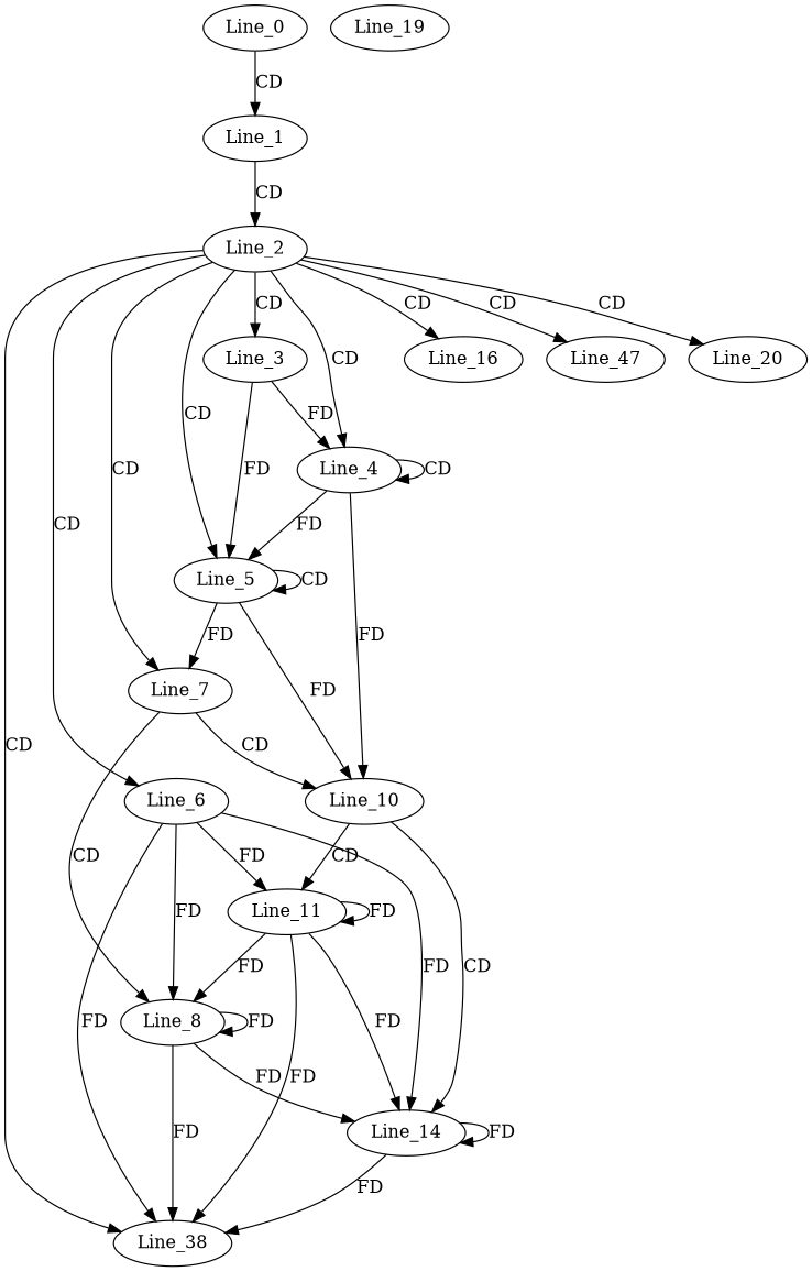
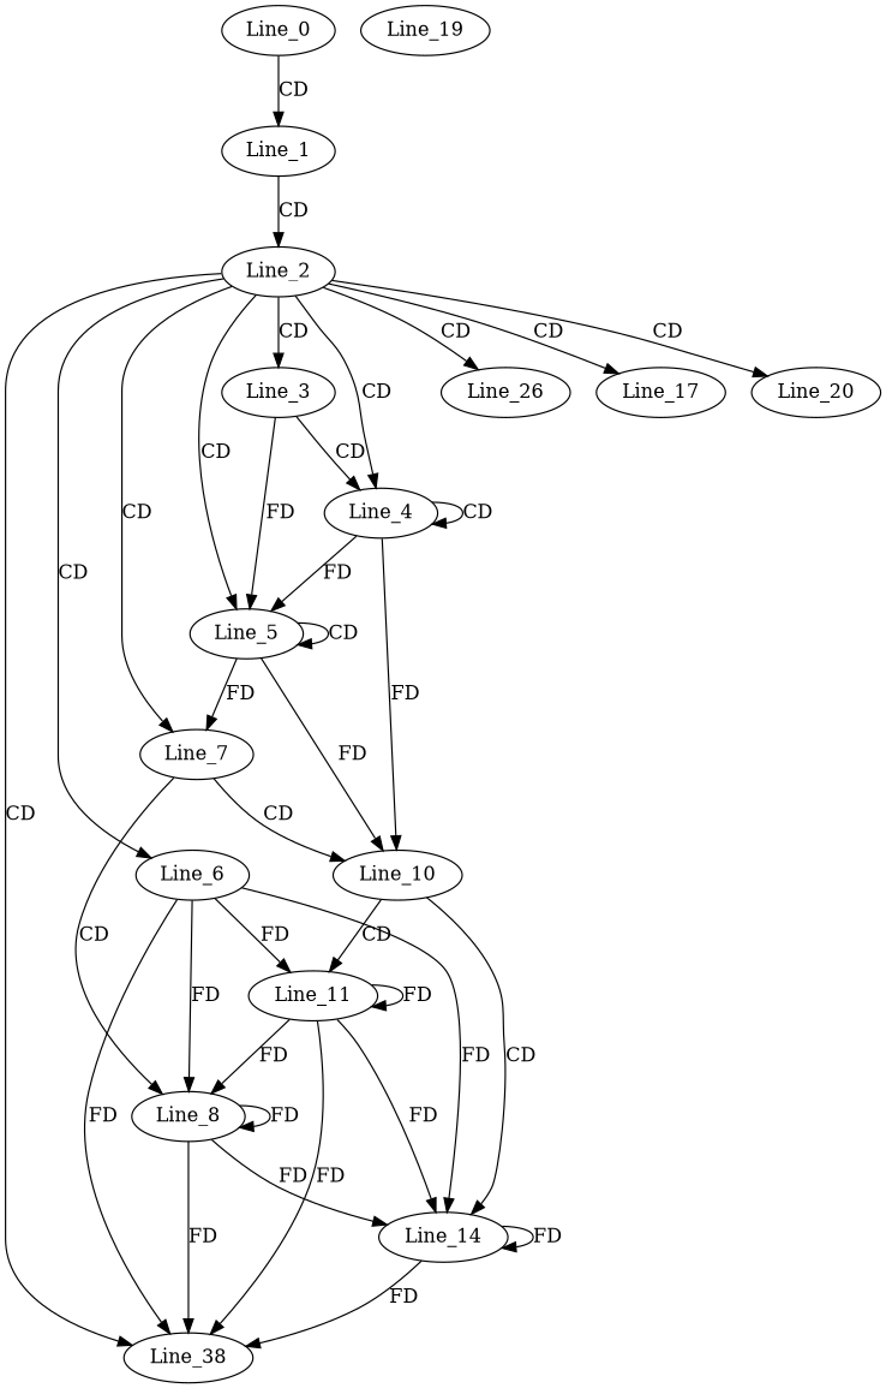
  digraph {
    Line_0
    Line_1
    Line_2
    Line_3
    Line_4
    Line_5
    Line_6
    Line_7
-   Line_16
-   Line_17 [label=Line_47]
+   Line_16 [label=Line_26]
+   Line_17
    n11 [label=Line_38]
    Line_20
    Line_10
    Line_8
    Line_11
    Line_14
    Line_19
    Line_0 -> Line_1 [label=CD]
    Line_1 -> Line_2 [label=CD]
    Line_2 -> Line_3 [label=CD]
    Line_2 -> Line_4 [label=CD]
    Line_2 -> Line_5 [label=CD]
    Line_2 -> Line_6 [label=CD]
    Line_2 -> Line_7 [label=CD]
    Line_2 -> Line_16 [label=CD]
    Line_2 -> Line_17 [label=CD]
    Line_2 -> n11 [label=CD]
    Line_2 -> Line_20 [label=CD]
-   Line_3 -> Line_4 [label=FD]
+   Line_3 -> Line_4 [label=CD]
    Line_3 -> Line_5 [label=FD]
    Line_4 -> Line_4 [label=CD]
    Line_4 -> Line_5 [label=FD]
    Line_4 -> Line_10 [label=FD]
    Line_5 -> Line_5 [label=CD]
    Line_5 -> Line_7 [label=FD]
    Line_5 -> Line_10 [label=FD]
    Line_6 -> n11 [label=FD]
    Line_6 -> Line_8 [label=FD]
    Line_6 -> Line_11 [label=FD]
    Line_6 -> Line_14 [label=FD]
    Line_7 -> Line_10 [label=CD]
    Line_7 -> Line_8 [label=CD]
    Line_10 -> Line_11 [label=CD]
    Line_10 -> Line_14 [label=CD]
    Line_8 -> n11 [label=FD]
    Line_8 -> Line_8 [label=FD]
    Line_8 -> Line_14 [label=FD]
    Line_11 -> n11 [label=FD]
    Line_11 -> Line_8 [label=FD]
    Line_11 -> Line_11 [label=FD]
    Line_11 -> Line_14 [label=FD]
    Line_14 -> n11 [label=FD]
    Line_14 -> Line_14 [label=FD]
  }
